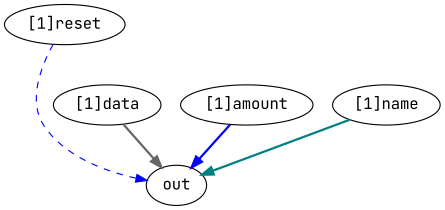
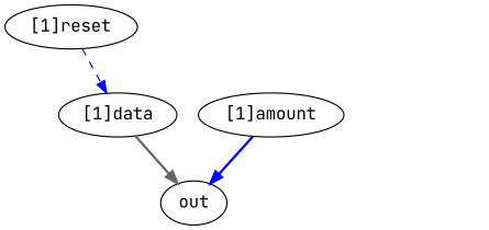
  strict digraph {
    fontname="JetBrains Mono"
    node [complexity=3 fontname="JetBrains Mono" importance=0.52941215309 rank=0.176470717697]
    edge [color=blue fontname="JetBrains Mono" style=bold]
    out [complexity=0 importance=0.411765191362 rank=0.0]
    "[1]data" [complexity=2 rank=0.264706076545]
    "[1]amount"
    "[1]reset" [complexity=1 importance=1.35294253581 rank=1.35294253581]
-   "[1]name"
    "[1]data" -> out [color=gray40]
    "[1]amount" -> out
-   "[1]reset" -> out [style=dashed]
-   "[1]name" -> out [color=teal]
+   "[1]reset" -> "[1]data" [style=dashed]
  }
